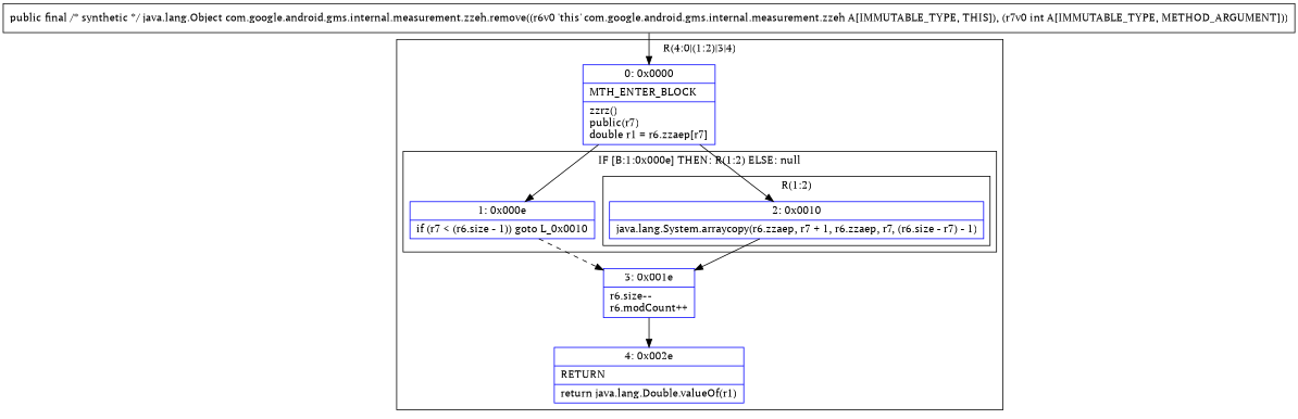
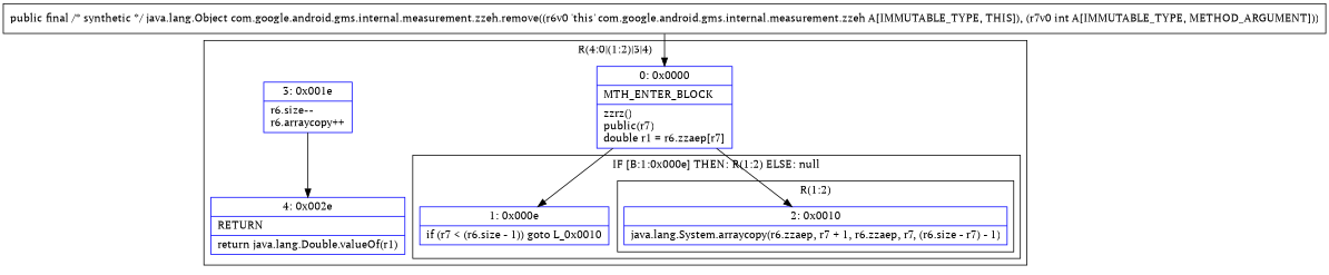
  digraph {
    fontname="PT Serif"
    node [color=blue fontname="PT Serif" shape=record]
    edge [fontname="PT Serif"]
    n1 [label="{2\:\ 0x0010|java.lang.System.arraycopy(r6.zzaep, r7 + 1, r6.zzaep, r7, (r6.size \- r7) \- 1)\l}"]
    n2 [label="{1\:\ 0x000e|if (r7 \< (r6.size \- 1)) goto L_0x0010\l}"]
    n3 [label="{0\:\ 0x0000|MTH_ENTER_BLOCK\l|zzrz()\lpublic(r7)\ldouble r1 = r6.zzaep[r7]\l}"]
-   n4 [label="{3\:\ 0x001e|r6.size\-\-\lr6.modCount++\l}"]
+   n4 [label="{3\:\ 0x001e|r6.size\-\-\lr6.arraycopy++\l}"]
    n5 [label="{4\:\ 0x002e|RETURN\l|return java.lang.Double.valueOf(r1)\l}"]
    n6 [label="{public final \/* synthetic *\/ java.lang.Object com.google.android.gms.internal.measurement.zzeh.remove((r6v0 'this' com.google.android.gms.internal.measurement.zzeh A[IMMUTABLE_TYPE, THIS]), (r7v0 int A[IMMUTABLE_TYPE, METHOD_ARGUMENT])) }" color=""]
    subgraph cluster_1 {
      label="R(4:0|(1:2)|3|4)"
      n3
      n4
      n5
      subgraph cluster_2 {
        label="IF [B:1:0x000e] THEN: R(1:2) ELSE: null"
        n2
        subgraph cluster_3 {
          label="R(1:2)"
          n1
        }
      }
    }
-   n1 -> n4
-   n2 -> n4 [style=dashed]
    n3 -> n1
    n3 -> n2
    n4 -> n5
    n6 -> n3
  }
